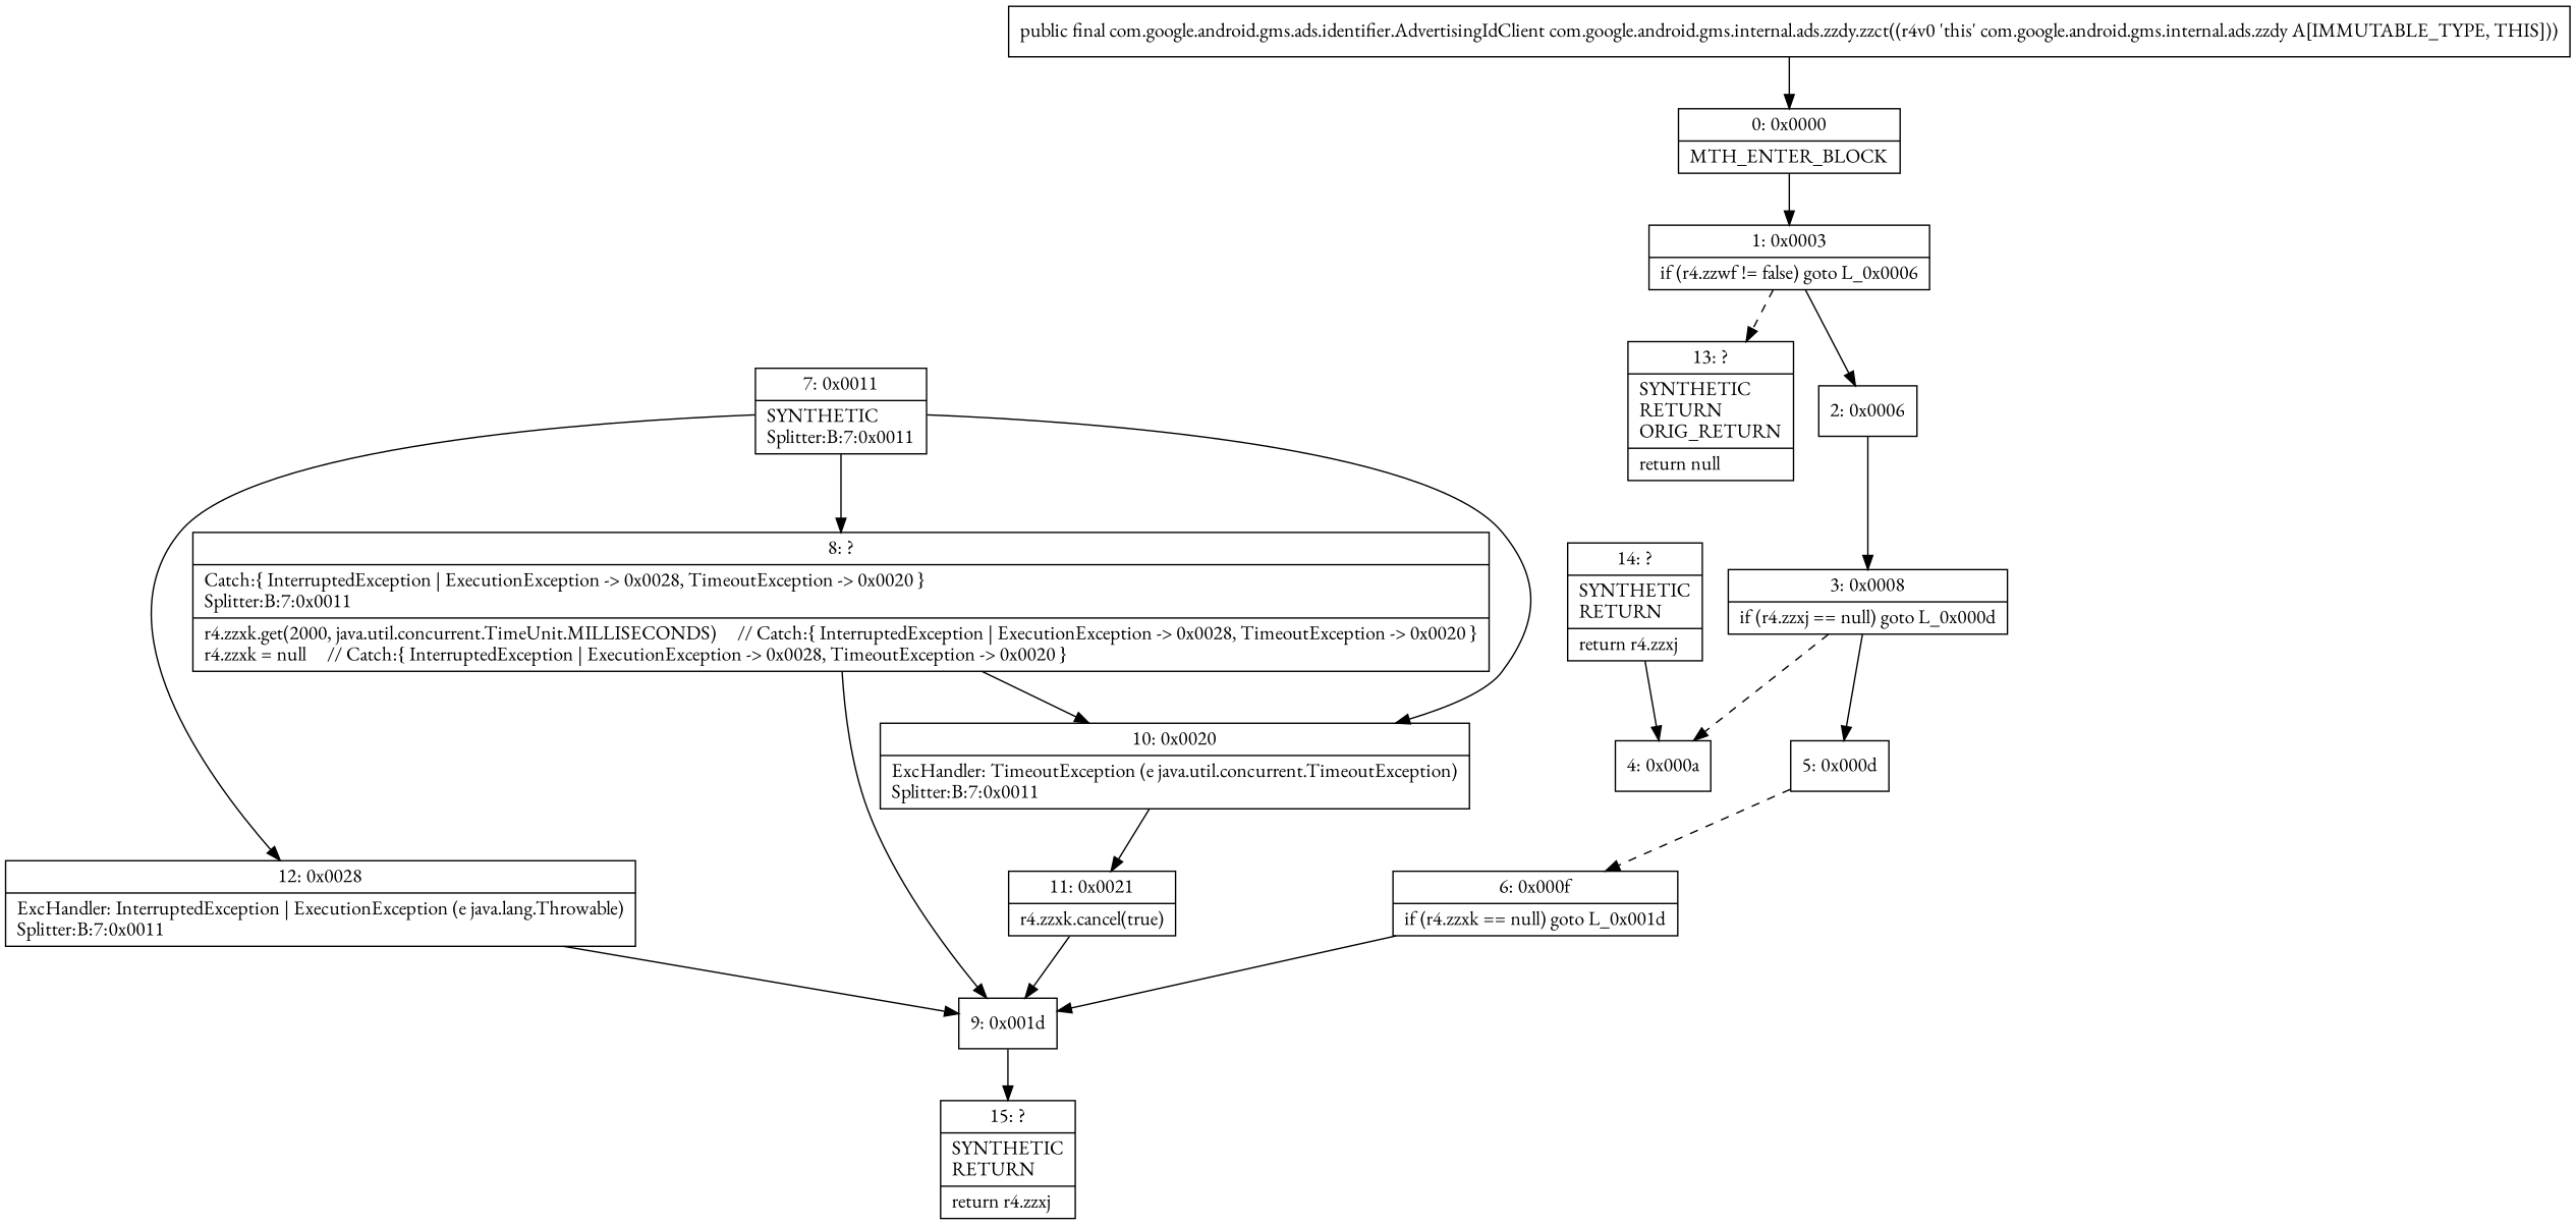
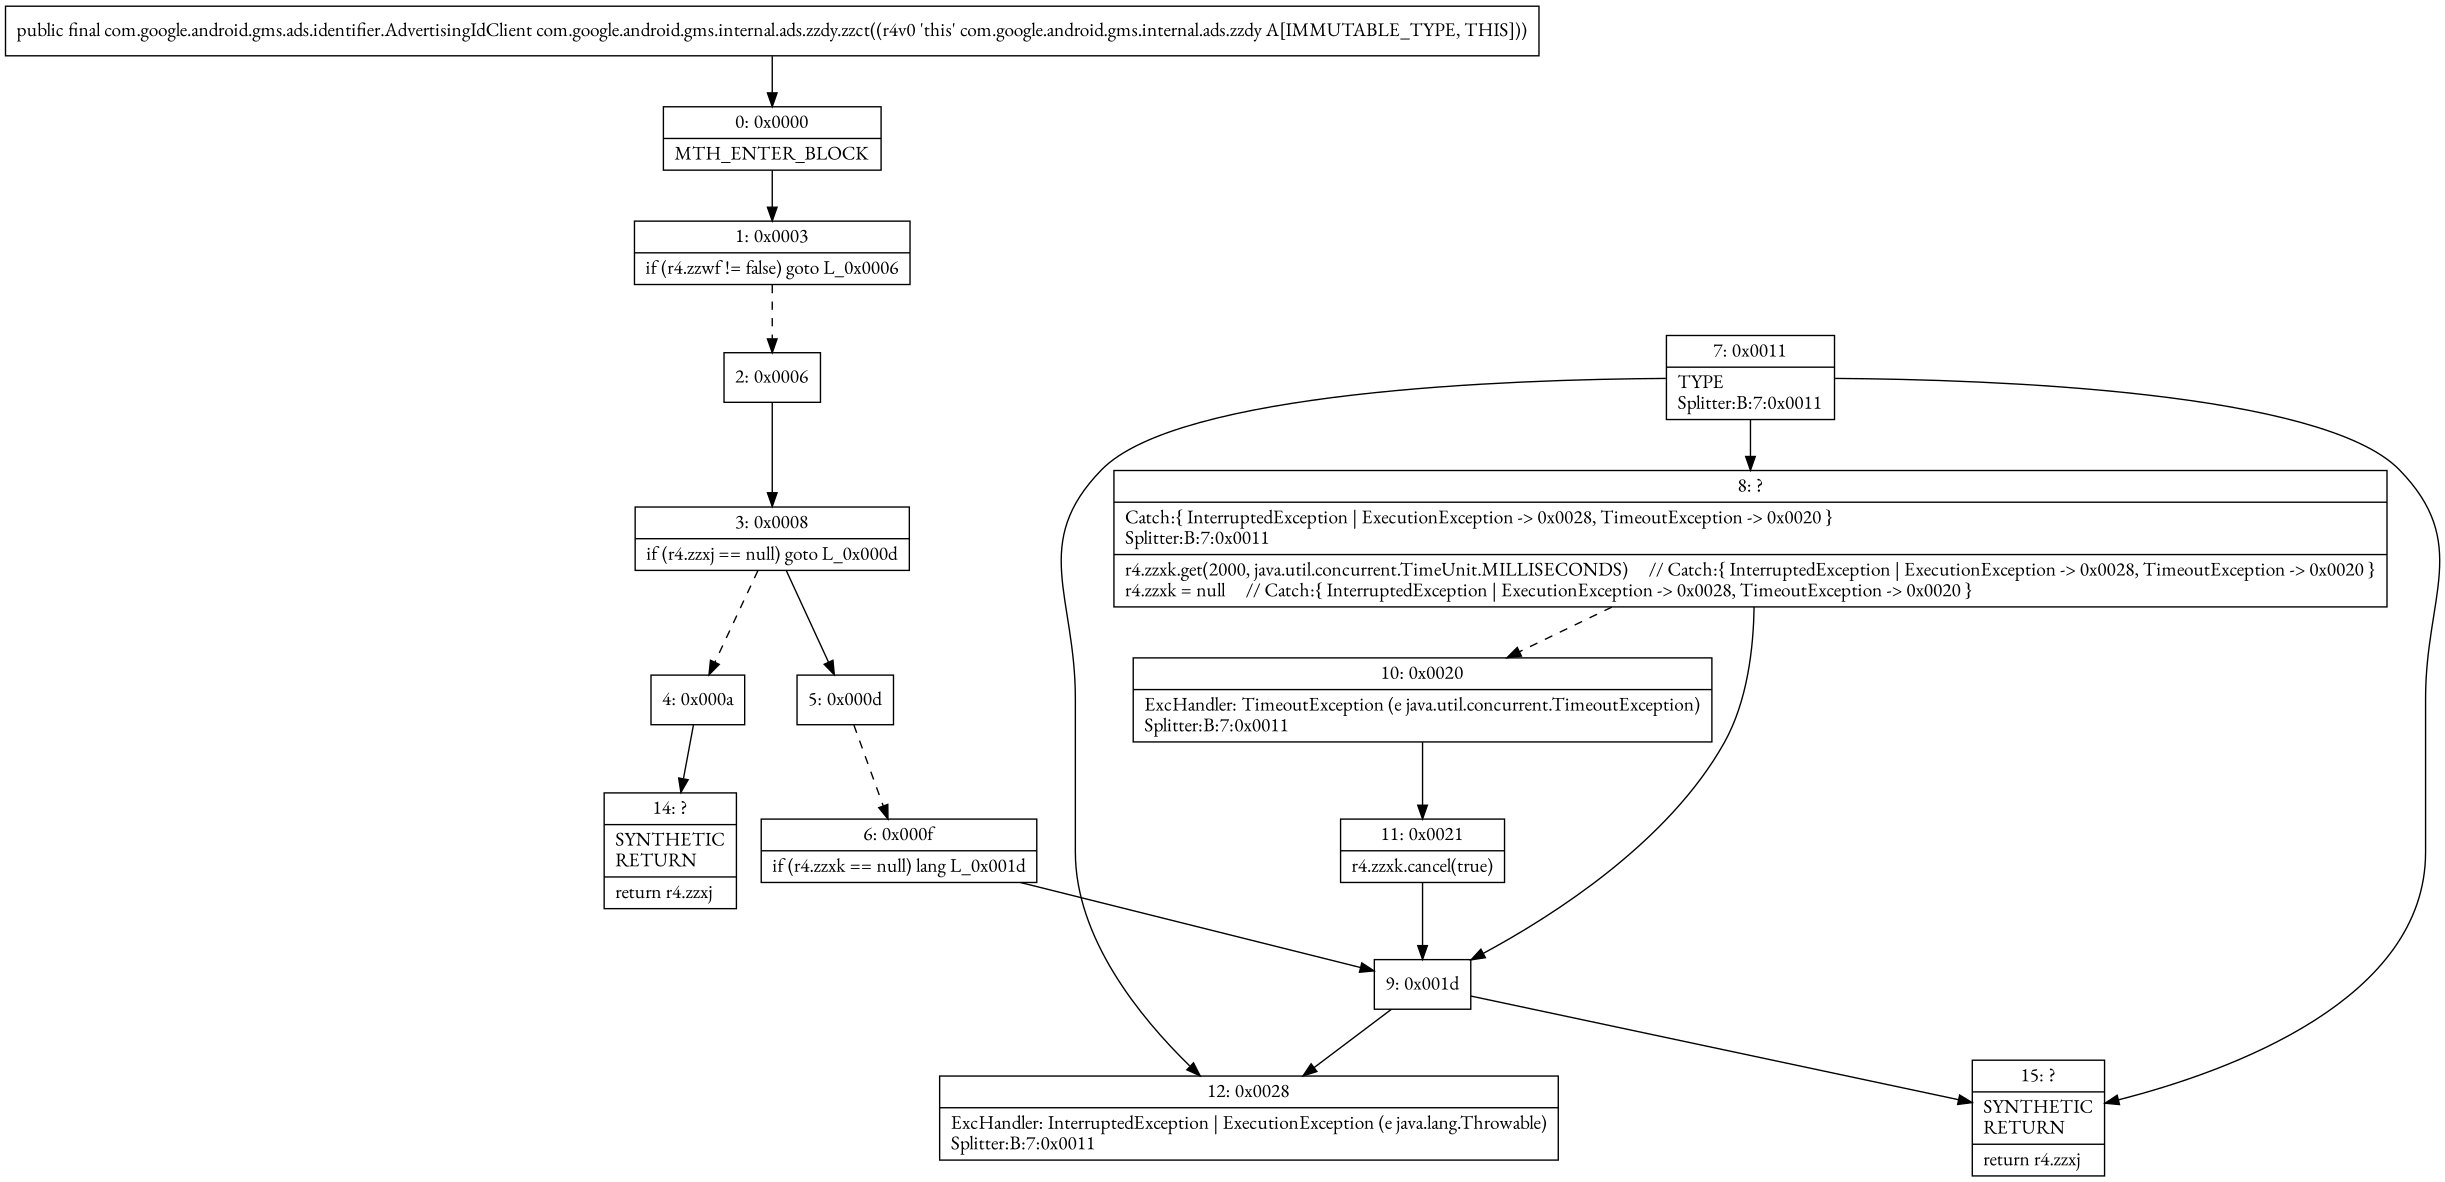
  digraph {
    fontname="EB Garamond"
    node [fontname="EB Garamond" shape=record]
    edge [fontname="EB Garamond"]
    n1 [label="{0\:\ 0x0000|MTH_ENTER_BLOCK\l}"]
    n2 [label="{1\:\ 0x0003|if (r4.zzwf != false) goto L_0x0006\l}"]
    n3 [label="{2\:\ 0x0006}"]
-   n4 [label="{13\:\ ?|SYNTHETIC\lRETURN\lORIG_RETURN\l|return null\l}"]
    n5 [label="{3\:\ 0x0008|if (r4.zzxj == null) goto L_0x000d\l}"]
    n6 [label="{4\:\ 0x000a}"]
    n7 [label="{5\:\ 0x000d}"]
    n8 [label="{14\:\ ?|SYNTHETIC\lRETURN\l|return r4.zzxj\l}"]
-   n9 [label="{6\:\ 0x000f|if (r4.zzxk == null) goto L_0x001d\l}"]
+   n9 [label="{6\:\ 0x000f|if (r4.zzxk == null) lang L_0x001d\l}"]
    n10 [label="{9\:\ 0x001d}"]
-   n11 [label="{7\:\ 0x0011|SYNTHETIC\lSplitter:B:7:0x0011\l}"]
+   n11 [label="{7\:\ 0x0011|TYPE\lSplitter:B:7:0x0011\l}"]
    n12 [label="{8\:\ ?|Catch:\{ InterruptedException \| ExecutionException \-\> 0x0028, TimeoutException \-\> 0x0020 \}\lSplitter:B:7:0x0011\l|r4.zzxk.get(2000, java.util.concurrent.TimeUnit.MILLISECONDS)     \/\/ Catch:\{ InterruptedException \| ExecutionException \-\> 0x0028, TimeoutException \-\> 0x0020 \}\lr4.zzxk = null     \/\/ Catch:\{ InterruptedException \| ExecutionException \-\> 0x0028, TimeoutException \-\> 0x0020 \}\l}"]
    n13 [label="{10\:\ 0x0020|ExcHandler: TimeoutException (e java.util.concurrent.TimeoutException)\lSplitter:B:7:0x0011\l}"]
    n14 [label="{12\:\ 0x0028|ExcHandler: InterruptedException \| ExecutionException (e java.lang.Throwable)\lSplitter:B:7:0x0011\l}"]
    n15 [label="{15\:\ ?|SYNTHETIC\lRETURN\l|return r4.zzxj\l}"]
    n16 [label="{11\:\ 0x0021|r4.zzxk.cancel(true)\l}"]
    n17 [label="{public final com.google.android.gms.ads.identifier.AdvertisingIdClient com.google.android.gms.internal.ads.zzdy.zzct((r4v0 'this' com.google.android.gms.internal.ads.zzdy A[IMMUTABLE_TYPE, THIS])) }"]
    n1 -> n2
-   n2 -> n3
-   n2 -> n4 [style=dashed]
+   n2 -> n3 [style=dashed]
    n3 -> n5
    n5 -> n6 [style=dashed]
    n5 -> n7
-   n8 -> n6
+   n6 -> n8
    n7 -> n9 [style=dashed]
    n9 -> n10
    n10 -> n15
    n11 -> n12
-   n11 -> n13
+   n11 -> n15
    n11 -> n14
    n12 -> n10
-   n12 -> n13
+   n12 -> n13 [style=dashed]
    n13 -> n16
-   n14 -> n10
+   n10 -> n14
    n16 -> n10
    n17 -> n1
  }
